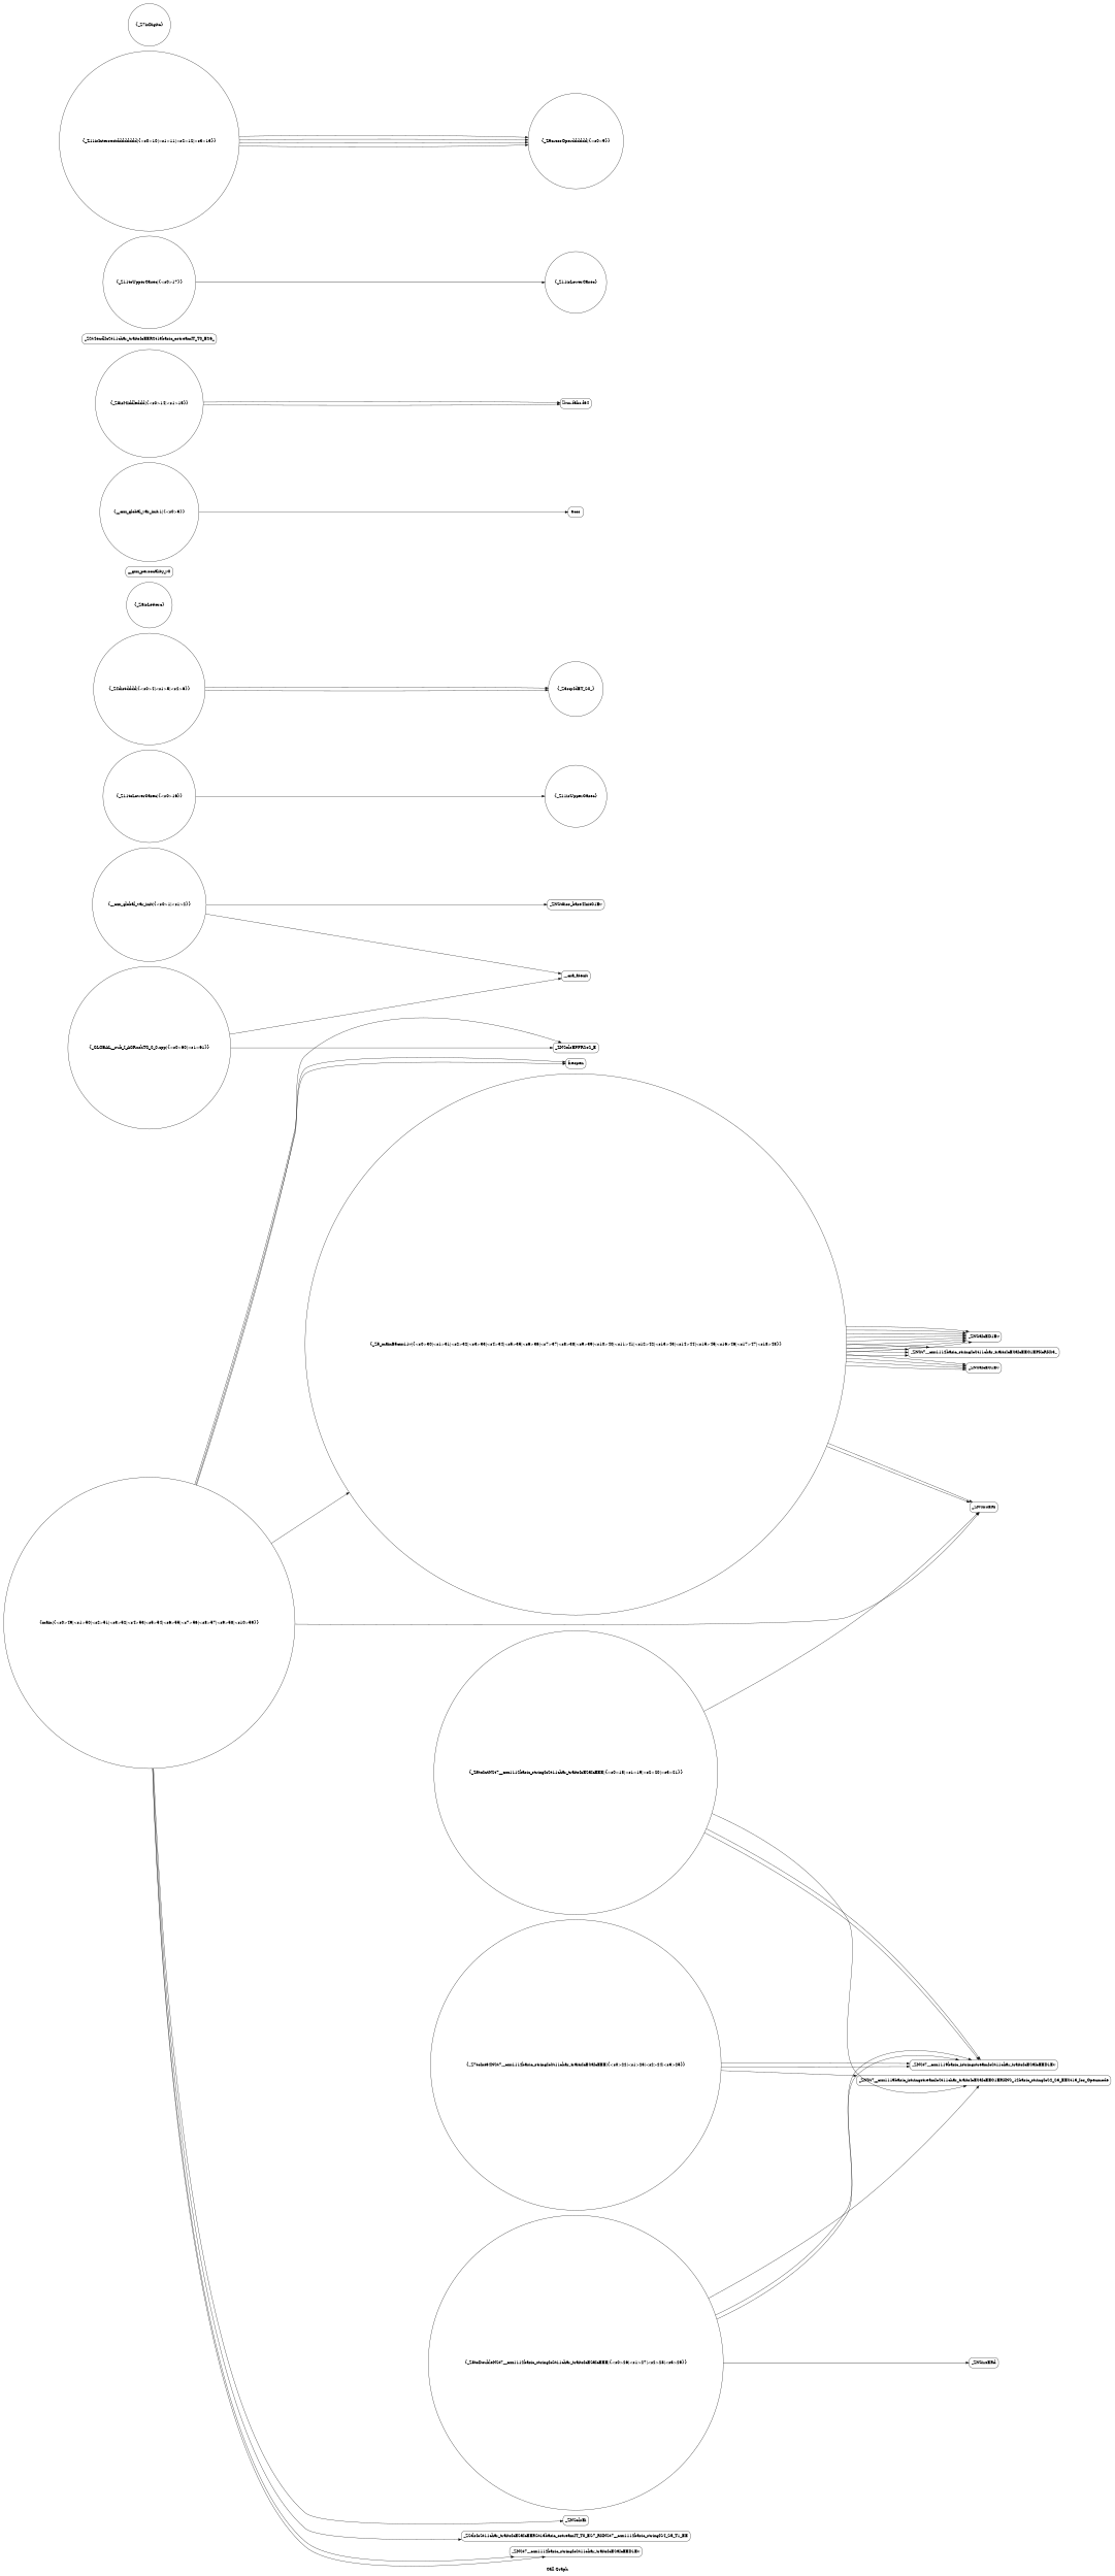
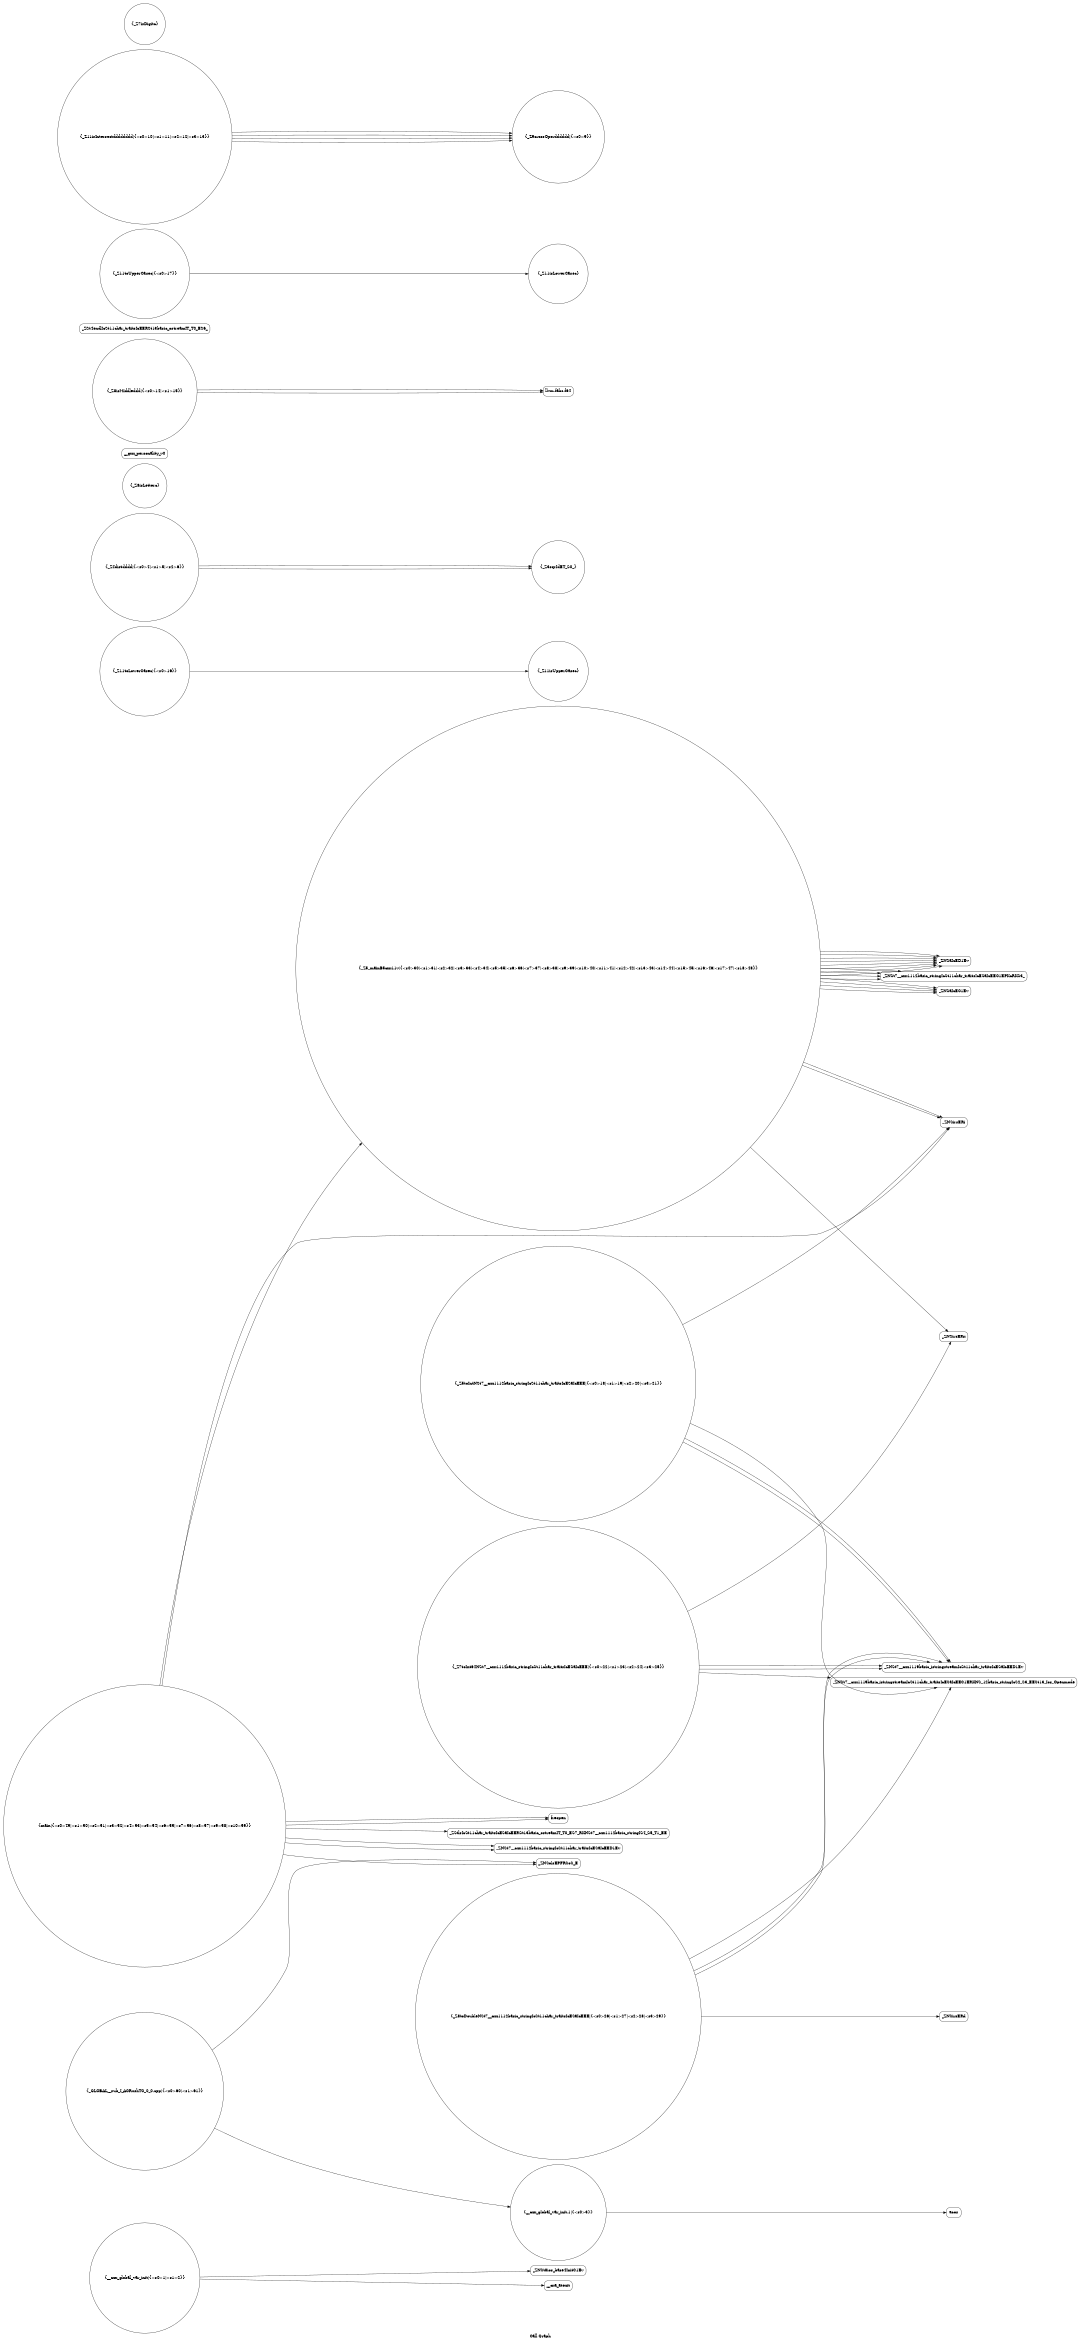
  digraph {
    label="Call Graph"
    rankdir=LR
    node [shape=circle]
    edge [color=black tailport=s0]
    n1 [label="{__cxx_global_var_init|{<s0>1|<s1>2}}"]
    n2 [label="{_ZNSt8ios_base4InitC1Ev}" shape=Mrecord]
    n3 [label="{__cxa_atexit}" shape=Mrecord]
+   n4 [label="{_ZNSirsERx}" shape=Mrecord]
    n5 [label="{main|{<s0>49|<s1>50|<s2>51|<s3>52|<s4>53|<s5>54|<s6>55|<s7>56|<s8>57|<s9>58|<s10>59}}"]
    n6 [label="{freopen}" shape=Mrecord]
    n7 [label="{_ZNSirsERi}" shape=Mrecord]
-   n8 [label="{_ZNSolsEi}" shape=Mrecord]
    n9 [label="{_Z5_mainB5cxx11v|{<s0>30|<s1>31|<s2>32|<s3>33|<s4>34|<s5>35|<s6>36|<s7>37|<s8>38|<s9>39|<s10>40|<s11>41|<s12>42|<s13>43|<s14>44|<s15>45|<s16>46|<s17>47|<s18>48}}"]
    n10 [label="{_ZStlsIcSt11char_traitsIcESaIcEERSt13basic_ostreamIT_T0_ES7_RKNSt7__cxx1112basic_stringIS4_S5_T1_EE}" shape=Mrecord]
    n11 [label="{_ZNSolsEPFRSoS_E}" shape=Mrecord]
    n12 [label="{_ZNSt7__cxx1112basic_stringIcSt11char_traitsIcESaIcEED1Ev}" shape=Mrecord]
    n13 [label="{_ZNSaIcEC1Ev}" shape=Mrecord]
    n14 [label="{_ZNSaIcED1Ev}" shape=Mrecord]
    n15 [label="{_ZNSt7__cxx1112basic_stringIcSt11char_traitsIcESaIcEEC1EPKcRKS3_}" shape=Mrecord]
    n16 [label="{_Z11isUpperCasec}"]
    n17 [label="{_ZNSt7__cxx1119basic_istringstreamIcSt11char_traitsIcESaIcEEC1ERKNS_12basic_stringIcS2_S3_EESt13_Ios_Openmode}" shape=Mrecord]
    n18 [label="{_ZNSirsERd}" shape=Mrecord]
    n19 [label="{_Z3sqrIdET_S0_}"]
    n20 [label="{_Z8isLetterc}"]
    n21 [label="{__gxx_personality_v0}" shape=Mrecord]
    n22 [label="{__cxx_global_var_init.1|{<s0>3}}"]
    n23 [label="{acos}" shape=Mrecord]
    n24 [label="{llvm.fabs.f64}" shape=Mrecord]
    n25 [label="{_Z11toLowerCasec|{<s0>16}}"]
    n26 [label="{_Z7toInt64NSt7__cxx1112basic_stringIcSt11char_traitsIcESaIcEEE|{<s0>22|<s1>23|<s2>24|<s3>25}}"]
    n27 [label="{_ZNSt7__cxx1119basic_istringstreamIcSt11char_traitsIcESaIcEED1Ev}" shape=Mrecord]
    n28 [label="{_Z4distdddd|{<s0>4|<s1>5|<s2>6}}"]
    n29 [label="{_Z8isMiddleddd|{<s0>14|<s1>15}}"]
    n30 [label="{_ZSt4endlIcSt11char_traitsIcEERSt13basic_ostreamIT_T0_ES6_}" shape=Mrecord]
    n31 [label="{_Z5toIntNSt7__cxx1112basic_stringIcSt11char_traitsIcESaIcEEE|{<s0>18|<s1>19|<s2>20|<s3>21}}"]
    n32 [label="{_Z8toDoubleNSt7__cxx1112basic_stringIcSt11char_traitsIcESaIcEEE|{<s0>26|<s1>27|<s2>28|<s3>29}}"]
    n33 [label="{_Z11isLowerCasec}"]
    n34 [label="{_GLOBAL__sub_I_ACRushTC_0_0.cpp|{<s0>60|<s1>61}}"]
    n35 [label="{_Z9crossOperdddddd|{<s0>9}}"]
    n36 [label="{_Z7isDigitc}"]
    n37 [label="{_Z11isIntersectdddddddd|{<s0>10|<s1>11|<s2>12|<s3>13}}"]
    n38 [label="{_Z11toUpperCasec|{<s0>17}}"]
    n1 -> n2
    n1 -> n3 [tailport=s1]
    n5 -> n6
    n5 -> n6 [tailport=s1]
    n5 -> n7 [tailport=s2]
-   n5 -> n8 [tailport=s4]
    n5 -> n9 [tailport=s6]
    n5 -> n10 [tailport=s7]
    n5 -> n11 [tailport=s8]
    n5 -> n12 [tailport=s9]
    n5 -> n12 [tailport=s10]
+   n9 -> n4
    n9 -> n7 [tailport=s1]
    n9 -> n7 [tailport=s2]
    n9 -> n13 [tailport=s3]
    n9 -> n13 [tailport=s7]
    n9 -> n13 [tailport=s11]
    n9 -> n13 [tailport=s15]
    n9 -> n14 [tailport=s5]
    n9 -> n14 [tailport=s6]
    n9 -> n14 [tailport=s9]
    n9 -> n14 [tailport=s10]
    n9 -> n14 [tailport=s13]
    n9 -> n14 [tailport=s14]
    n9 -> n14 [tailport=s17]
    n9 -> n14 [tailport=s18]
    n9 -> n15 [tailport=s4]
    n9 -> n15 [tailport=s8]
    n9 -> n15 [tailport=s12]
    n9 -> n15 [tailport=s16]
    n22 -> n23
    n25 -> n16
+   n26 -> n4 [tailport=s1]
    n26 -> n17
    n26 -> n27 [tailport=s2]
    n26 -> n27 [tailport=s3]
    n28 -> n19
    n28 -> n19 [tailport=s1]
    n29 -> n24
    n29 -> n24 [tailport=s1]
    n31 -> n7 [tailport=s1]
    n31 -> n17
    n31 -> n27 [tailport=s2]
    n31 -> n27 [tailport=s3]
    n32 -> n17
    n32 -> n18 [tailport=s1]
    n32 -> n27 [tailport=s2]
    n32 -> n27 [tailport=s3]
    n34 -> n11
-   n34 -> n3 [tailport=s1]
+   n34 -> n22 [tailport=s1]
    n37 -> n35
    n37 -> n35 [tailport=s1]
    n37 -> n35 [tailport=s2]
    n37 -> n35 [tailport=s3]
    n38 -> n33
  }
